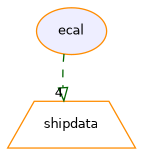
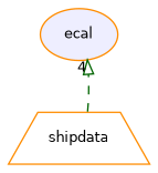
  digraph {
    compound=true
    node [fontname=Helvetica fontsize=10 color=darkorange]
    n1 [fillcolor="#eeeeff" label=ecal pencolor=black shape=ellipse style=filled]
    n2 [label=shipdata shape=trapezium]
-   n1 -> n2 [headlabel=4 labeldistance=1.5 labelfontname=Helvetica labelfontsize=10 color=darkgreen style=dashed arrowhead=onormal]
+   n2 -> n1 [headlabel=4 labeldistance=1.5 labelfontname=Helvetica labelfontsize=10 color=darkgreen style=dashed arrowhead=onormal]
  }
